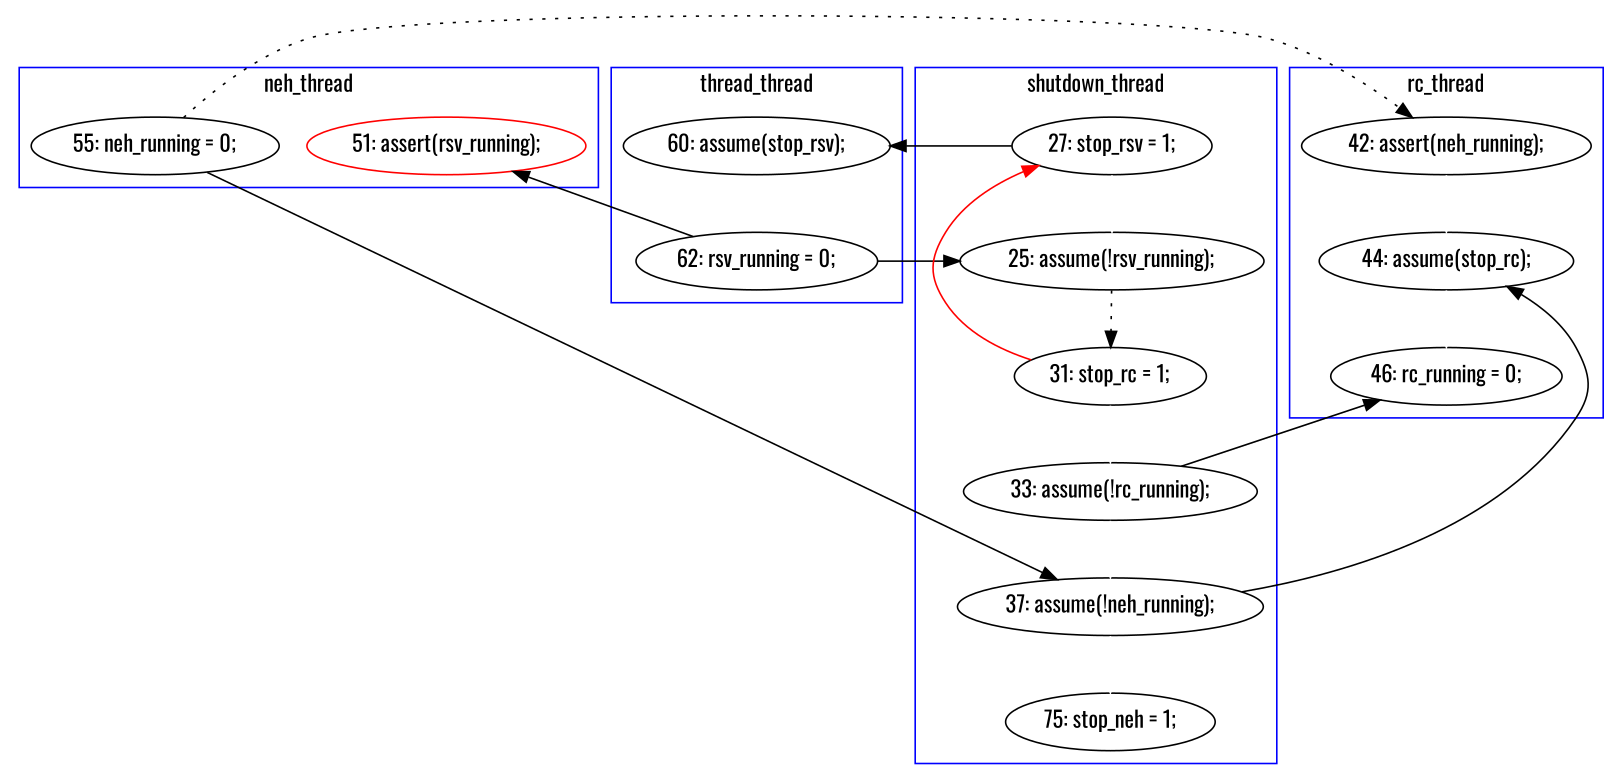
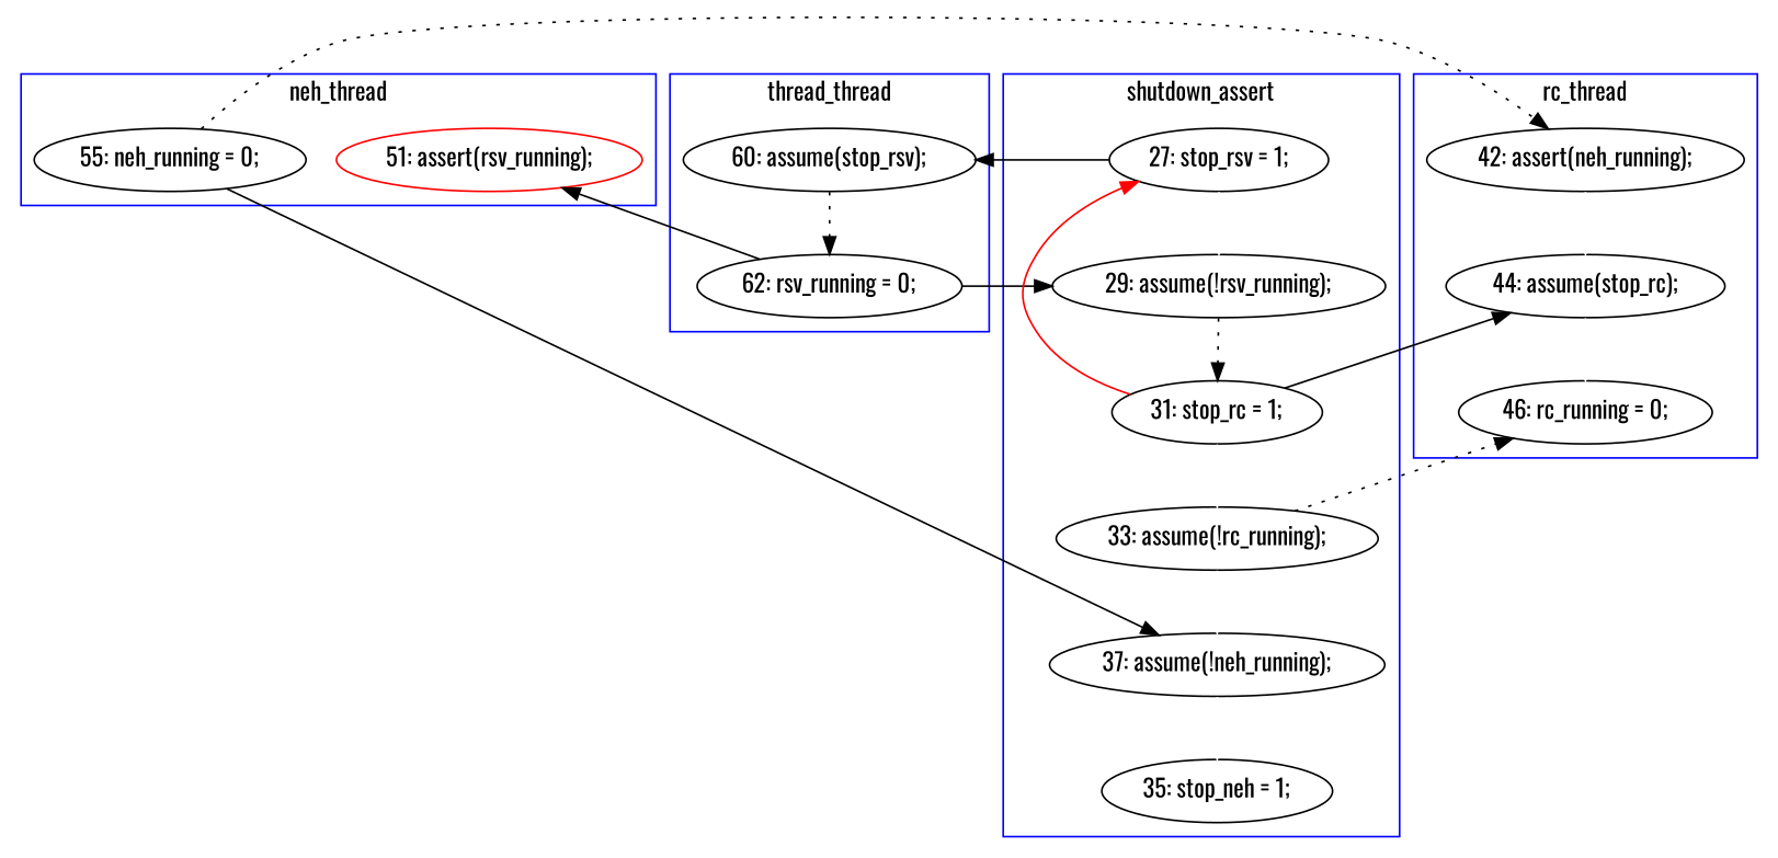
  digraph {
    fontname=Oswald
    node [fontname=Oswald]
    edge [color=black fontname=Oswald style=solid]
    n1 [color=red label="51: assert(rsv_running);"]
    n2 [label="55: neh_running = 0;"]
    n3 [label="60: assume(stop_rsv);"]
    n4 [label="62: rsv_running = 0;"]
    n5 [label="33: assume(!rc_running);"]
    n6 [label="37: assume(!neh_running);"]
    n7 [label="31: stop_rc = 1;"]
    n8 [label="27: stop_rsv = 1;"]
-   n9 [label="25: assume(!rsv_running);"]
-   n10 [label="75: stop_neh = 1;"]
+   n9 [label="29: assume(!rsv_running);"]
+   n10 [label="35: stop_neh = 1;"]
    n11 [label="44: assume(stop_rc);"]
    n12 [label="46: rc_running = 0;"]
    n13 [label="42: assert(neh_running);"]
    subgraph cluster_1 {
      color=blue
      label=neh_thread
      n1
      n2
    }
    subgraph cluster_2 {
      color=blue
      label=thread_thread
      n3
      n4
    }
    subgraph cluster_3 {
      color=blue
-     label=shutdown_thread
+     label=shutdown_assert
      n5
      n6
      n7
      n8
      n9
      n10
    }
    subgraph cluster_4 {
      color=blue
      label=rc_thread
      n11
      n12
      n13
    }
    n2 -> n6 [constraint=false]
    n2 -> n13 [constraint=false style=dotted]
+   n3 -> n4 [style=dotted]
    n4 -> n1 [constraint=false]
    n4 -> n9 [constraint=false]
    n5 -> n6 [color=white]
-   n5 -> n12 [constraint=false]
+   n5 -> n12 [constraint=false style=dotted]
    n6 -> n10 [color=white]
    n7 -> n5 [color=white]
    n7 -> n8 [color=red constraint=false]
-   n6 -> n11 [constraint=false]
+   n7 -> n11 [constraint=false]
    n8 -> n3 [constraint=false]
    n8 -> n9 [color=white]
    n9 -> n7 [style=dotted]
    n11 -> n12 [color=white]
    n13 -> n11 [color=white]
  }
